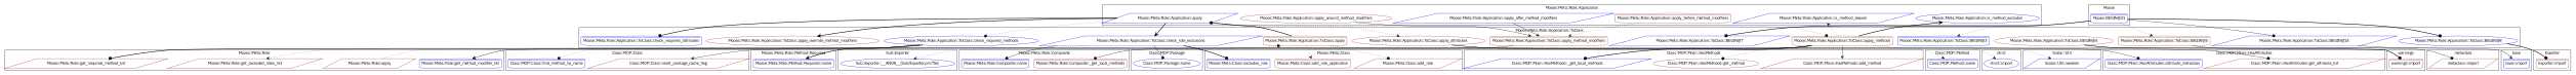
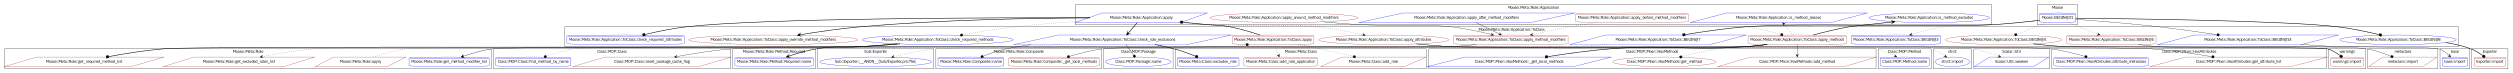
  digraph {
    fontname="IBM Plex Sans"
    node [color=blue fontname="IBM Plex Sans" shape=cylinder]
    edge [arrowhead=box fontname="IBM Plex Sans" style=dotted]
    "Moose::Meta::Role::Composite::_get_local_methods" [color=brown]
    "Moose::Meta::Role::Composite::name"
    "Sub::Exporter::__ANON__[Sub/Exporter.pm:756]" [shape=ellipse]
    "warnings::import" [color=brown]
    "base::import"
    "strict::import" [shape=ellipse]
    "Moose::Meta::Role::Application::is_method_excluded" [shape=ellipse]
    "Moose::Meta::Role::Application::is_method_aliased" [shape=parallelogram]
    "Moose::Meta::Role::Application::apply_before_method_modifiers" [color=brown]
    "Moose::Meta::Role::Application::apply_after_method_modifiers" [shape=parallelogram]
    "Moose::Meta::Role::Application::apply_around_method_modifiers" [color=brown shape=ellipse]
    "Moose::Meta::Role::Application::apply" [shape=parallelogram]
    "Class::MOP::Class::find_method_by_name"
    "Class::MOP::Class::reset_package_cache_flag" [color=brown shape=parallelogram]
    "Class::MOP::Mixin::HasMethods::add_method" [color=brown shape=parallelogram]
    "Class::MOP::Mixin::HasMethods::get_method" [color=brown shape=ellipse]
    "Class::MOP::Mixin::HasMethods::_get_local_methods" [shape=parallelogram]
    "Moose::Meta::Role::get_method_modifier_list"
    "Moose::Meta::Role::get_required_method_list" [color=brown shape=parallelogram]
    "Moose::Meta::Role::get_excluded_roles_list" [color=brown shape=parallelogram]
    "Moose::Meta::Role::apply" [color=brown shape=parallelogram]
    "Moose::BEGIN@31"
    "Exporter::import" [color=brown]
    "metaclass::import" [color=brown shape=parallelogram]
    "Scalar::Util::weaken" [shape=parallelogram]
    "Class::MOP::Package::name" [shape=ellipse]
    "Moose::Meta::Class::add_role" [color=brown shape=parallelogram]
    "Moose::Meta::Class::excludes_role"
    "Moose::Meta::Class::add_role_application" [color=brown]
    "Moose::Meta::Role::Method::Required::name"
    "Class::MOP::Mixin::HasAttributes::get_attribute_list" [color=brown shape=parallelogram]
    "Class::MOP::Mixin::HasAttributes::attribute_metaclass"
    "Class::MOP::Method::name"
    "Moose::Meta::Role::Application::ToClass::check_required_methods" [shape=ellipse]
    "Moose::Meta::Role::Application::ToClass::BEGIN@7" [shape=parallelogram]
    "Moose::Meta::Role::Application::ToClass::check_role_exclusions" [shape=parallelogram]
    "Moose::Meta::Role::Application::ToClass::apply_methods" [color=brown]
    "Moose::Meta::Role::Application::ToClass::BEGIN@3"
    "Moose::Meta::Role::Application::ToClass::apply" [color=brown]
    "Moose::Meta::Role::Application::ToClass::apply_attributes" [color=brown shape=ellipse]
    "Moose::Meta::Role::Application::ToClass::BEGIN@4" [color=brown shape=ellipse]
    "Moose::Meta::Role::Application::ToClass::apply_override_method_modifiers" [color=brown shape=ellipse]
    "Moose::Meta::Role::Application::ToClass::BEGIN@5" [color=brown]
    "Moose::Meta::Role::Application::ToClass::check_required_attributes"
    "Moose::Meta::Role::Application::ToClass::BEGIN@14" [shape=parallelogram]
    "Moose::Meta::Role::Application::ToClass::BEGIN@8" [shape=ellipse]
    "Moose::Meta::Role::Application::ToClass::apply_method_modifiers" [color=brown]
    subgraph cluster_1 {
      label="Moose::Meta::Role::Composite"
      "Moose::Meta::Role::Composite::_get_local_methods"
      "Moose::Meta::Role::Composite::name"
    }
    subgraph cluster_2 {
      label="Sub::Exporter"
      "Sub::Exporter::__ANON__[Sub/Exporter.pm:756]"
    }
    subgraph cluster_3 {
      label=warnings
      "warnings::import"
    }
    subgraph cluster_4 {
      label=base
      "base::import"
    }
    subgraph cluster_5 {
      label="strict"
      "strict::import"
    }
    subgraph cluster_6 {
      label="Moose::Meta::Role::Application"
      "Moose::Meta::Role::Application::is_method_excluded"
      "Moose::Meta::Role::Application::is_method_aliased"
      "Moose::Meta::Role::Application::apply_before_method_modifiers"
      "Moose::Meta::Role::Application::apply_after_method_modifiers"
      "Moose::Meta::Role::Application::apply_around_method_modifiers"
      "Moose::Meta::Role::Application::apply"
    }
    subgraph cluster_7 {
      label="Class::MOP::Class"
      "Class::MOP::Class::find_method_by_name"
      "Class::MOP::Class::reset_package_cache_flag"
    }
    subgraph cluster_8 {
      label="Class::MOP::Mixin::HasMethods"
      "Class::MOP::Mixin::HasMethods::add_method"
      "Class::MOP::Mixin::HasMethods::get_method"
      "Class::MOP::Mixin::HasMethods::_get_local_methods"
    }
    subgraph cluster_9 {
      label="Moose::Meta::Role"
      "Moose::Meta::Role::get_method_modifier_list"
      "Moose::Meta::Role::get_required_method_list"
      "Moose::Meta::Role::get_excluded_roles_list"
      "Moose::Meta::Role::apply"
    }
    subgraph cluster_10 {
      label=Moose
      "Moose::BEGIN@31"
    }
    subgraph cluster_11 {
      label=Exporter
      "Exporter::import"
    }
    subgraph cluster_12 {
      label=metaclass
      "metaclass::import"
    }
    subgraph cluster_13 {
      label="Scalar::Util"
      "Scalar::Util::weaken"
    }
    subgraph cluster_14 {
      label="Class::MOP::Package"
      "Class::MOP::Package::name"
    }
    subgraph cluster_15 {
      label="Moose::Meta::Class"
      "Moose::Meta::Class::add_role"
      "Moose::Meta::Class::excludes_role"
      "Moose::Meta::Class::add_role_application"
    }
    subgraph cluster_16 {
      label="Moose::Meta::Role::Method::Required"
      "Moose::Meta::Role::Method::Required::name"
    }
    subgraph cluster_17 {
      label="Class::MOP::Mixin::HasAttributes"
      "Class::MOP::Mixin::HasAttributes::get_attribute_list"
      "Class::MOP::Mixin::HasAttributes::attribute_metaclass"
    }
    subgraph cluster_18 {
      label="Class::MOP::Method"
      "Class::MOP::Method::name"
    }
    subgraph cluster_19 {
      label="Moose::Meta::Role::Application::ToClass"
      "Moose::Meta::Role::Application::ToClass::check_required_methods"
      "Moose::Meta::Role::Application::ToClass::BEGIN@7"
      "Moose::Meta::Role::Application::ToClass::check_role_exclusions"
      "Moose::Meta::Role::Application::ToClass::apply_methods"
      "Moose::Meta::Role::Application::ToClass::BEGIN@3"
      "Moose::Meta::Role::Application::ToClass::apply"
      "Moose::Meta::Role::Application::ToClass::apply_attributes"
      "Moose::Meta::Role::Application::ToClass::BEGIN@4"
      "Moose::Meta::Role::Application::ToClass::apply_override_method_modifiers"
      "Moose::Meta::Role::Application::ToClass::BEGIN@5"
      "Moose::Meta::Role::Application::ToClass::check_required_attributes"
      "Moose::Meta::Role::Application::ToClass::BEGIN@14"
      "Moose::Meta::Role::Application::ToClass::BEGIN@8"
      "Moose::Meta::Role::Application::ToClass::apply_method_modifiers"
    }
    "Moose::Meta::Role::Application::apply_before_method_modifiers" -> "Moose::Meta::Role::Application::ToClass::apply_method_modifiers" [arrowhead=vee]
    "Moose::Meta::Role::Application::apply_after_method_modifiers" -> "Moose::Meta::Role::Application::ToClass::apply_method_modifiers" [arrowhead=vee style=solid]
    "Moose::Meta::Role::Application::apply_around_method_modifiers" -> "Moose::Meta::Role::Application::ToClass::apply_method_modifiers" [arrowhead=vee style=solid]
    "Moose::Meta::Role::Application::apply" -> "Moose::Meta::Role::Application::ToClass::check_required_methods"
    "Moose::Meta::Role::Application::apply" -> "Moose::Meta::Role::Application::ToClass::check_role_exclusions" [arrowhead=vee style=bold]
    "Moose::Meta::Role::Application::apply" -> "Moose::Meta::Role::Application::ToClass::apply_methods"
    "Moose::Meta::Role::Application::apply" -> "Moose::Meta::Role::Application::ToClass::apply_attributes" [arrowhead=vee]
    "Moose::Meta::Role::Application::apply" -> "Moose::Meta::Role::Application::ToClass::apply_override_method_modifiers" [arrowhead=vee style=bold]
    "Moose::Meta::Role::Application::apply" -> "Moose::Meta::Role::Application::ToClass::check_required_attributes" [style=bold]
    "Moose::Meta::Role::apply" -> "Moose::Meta::Role::Application::ToClass::apply"
    "Moose::BEGIN@31" -> "Moose::Meta::Role::Application::ToClass::BEGIN@7" [style=bold]
    "Moose::BEGIN@31" -> "Moose::Meta::Role::Application::ToClass::BEGIN@3" [arrowhead=vee]
+   "Moose::BEGIN@31" -> "Moose::Meta::Role::Application::ToClass::BEGIN@4"
    "Moose::BEGIN@31" -> "Moose::Meta::Role::Application::ToClass::BEGIN@5" [arrowhead=vee]
    "Moose::BEGIN@31" -> "Moose::Meta::Role::Application::ToClass::BEGIN@14" [style=solid]
    "Moose::BEGIN@31" -> "Moose::Meta::Role::Application::ToClass::BEGIN@8" [style=bold]
    "Moose::Meta::Role::Application::ToClass::check_required_methods" -> "Class::MOP::Class::find_method_by_name"
    "Moose::Meta::Role::Application::ToClass::check_required_methods" -> "Moose::Meta::Role::get_required_method_list" [style=bold]
    "Moose::Meta::Role::Application::ToClass::check_required_methods" -> "Moose::Meta::Role::Method::Required::name" [arrowhead=vee style=bold]
    "Moose::Meta::Role::Application::ToClass::BEGIN@7" -> "Sub::Exporter::__ANON__[Sub/Exporter.pm:756]" [arrowhead=vee]
    "Moose::Meta::Role::Application::ToClass::check_role_exclusions" -> "Moose::Meta::Role::Composite::name" [style=solid]
    "Moose::Meta::Role::Application::ToClass::check_role_exclusions" -> "Moose::Meta::Role::get_excluded_roles_list" [arrowhead=vee]
    "Moose::Meta::Role::Application::ToClass::check_role_exclusions" -> "Class::MOP::Package::name" [style=solid]
    "Moose::Meta::Role::Application::ToClass::check_role_exclusions" -> "Moose::Meta::Class::excludes_role" [style=bold]
    "Moose::Meta::Role::Application::ToClass::apply_methods" -> "Moose::Meta::Role::Composite::_get_local_methods" [style=solid]
    "Moose::Meta::Role::Application::ToClass::apply_methods" -> "Moose::Meta::Role::Application::is_method_excluded" [arrowhead=vee style=bold]
    "Moose::Meta::Role::Application::ToClass::apply_methods" -> "Moose::Meta::Role::Application::is_method_aliased" [arrowhead=vee]
    "Moose::Meta::Role::Application::ToClass::apply_methods" -> "Class::MOP::Class::reset_package_cache_flag" [arrowhead=vee style=solid]
    "Moose::Meta::Role::Application::ToClass::apply_methods" -> "Class::MOP::Mixin::HasMethods::add_method" [arrowhead=vee style=solid]
    "Moose::Meta::Role::Application::ToClass::apply_methods" -> "Class::MOP::Mixin::HasMethods::get_method"
    "Moose::Meta::Role::Application::ToClass::apply_methods" -> "Class::MOP::Mixin::HasMethods::_get_local_methods" [style=bold]
    "Moose::Meta::Role::Application::ToClass::apply_methods" -> "Class::MOP::Method::name" [arrowhead=vee]
    "Moose::Meta::Role::Application::ToClass::BEGIN@3" -> "strict::import" [arrowhead=vee]
    "Moose::Meta::Role::Application::ToClass::apply" -> "Moose::Meta::Role::Application::apply" [style=bold]
    "Moose::Meta::Role::Application::ToClass::apply" -> "Scalar::Util::weaken" [arrowhead=vee]
    "Moose::Meta::Role::Application::ToClass::apply" -> "Moose::Meta::Class::add_role"
    "Moose::Meta::Role::Application::ToClass::apply" -> "Moose::Meta::Class::add_role_application" [arrowhead=vee]
    "Moose::Meta::Role::Application::ToClass::apply_attributes" -> "Class::MOP::Mixin::HasAttributes::get_attribute_list" [style=solid]
    "Moose::Meta::Role::Application::ToClass::apply_attributes" -> "Class::MOP::Mixin::HasAttributes::attribute_metaclass" [style=solid]
    "Moose::Meta::Role::Application::ToClass::BEGIN@4" -> "warnings::import" [style=bold]
    "Moose::Meta::Role::Application::ToClass::apply_override_method_modifiers" -> "Moose::Meta::Role::get_method_modifier_list" [arrowhead=vee]
    "Moose::Meta::Role::Application::ToClass::BEGIN@5" -> "metaclass::import" [style=solid]
    "Moose::Meta::Role::Application::ToClass::BEGIN@14" -> "base::import" [arrowhead=vee style=solid]
    "Moose::Meta::Role::Application::ToClass::BEGIN@8" -> "Exporter::import" [style=bold]
    "Moose::Meta::Role::Application::ToClass::apply_method_modifiers" -> "Moose::Meta::Role::get_method_modifier_list" [arrowhead=vee style=solid]
  }
